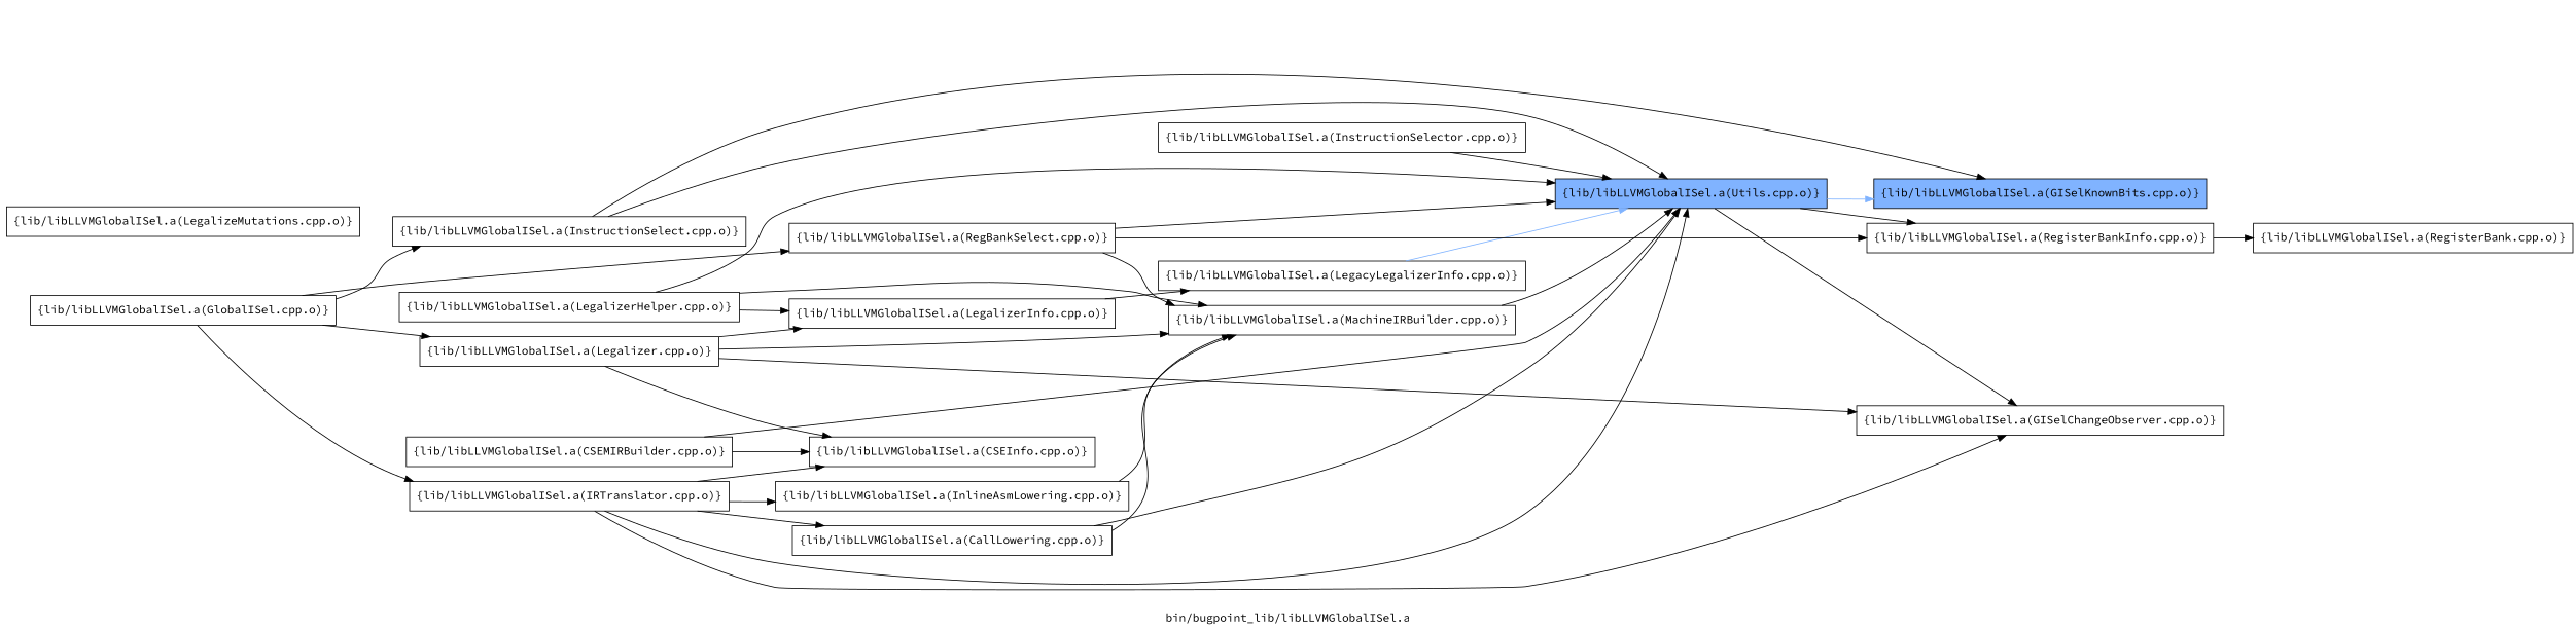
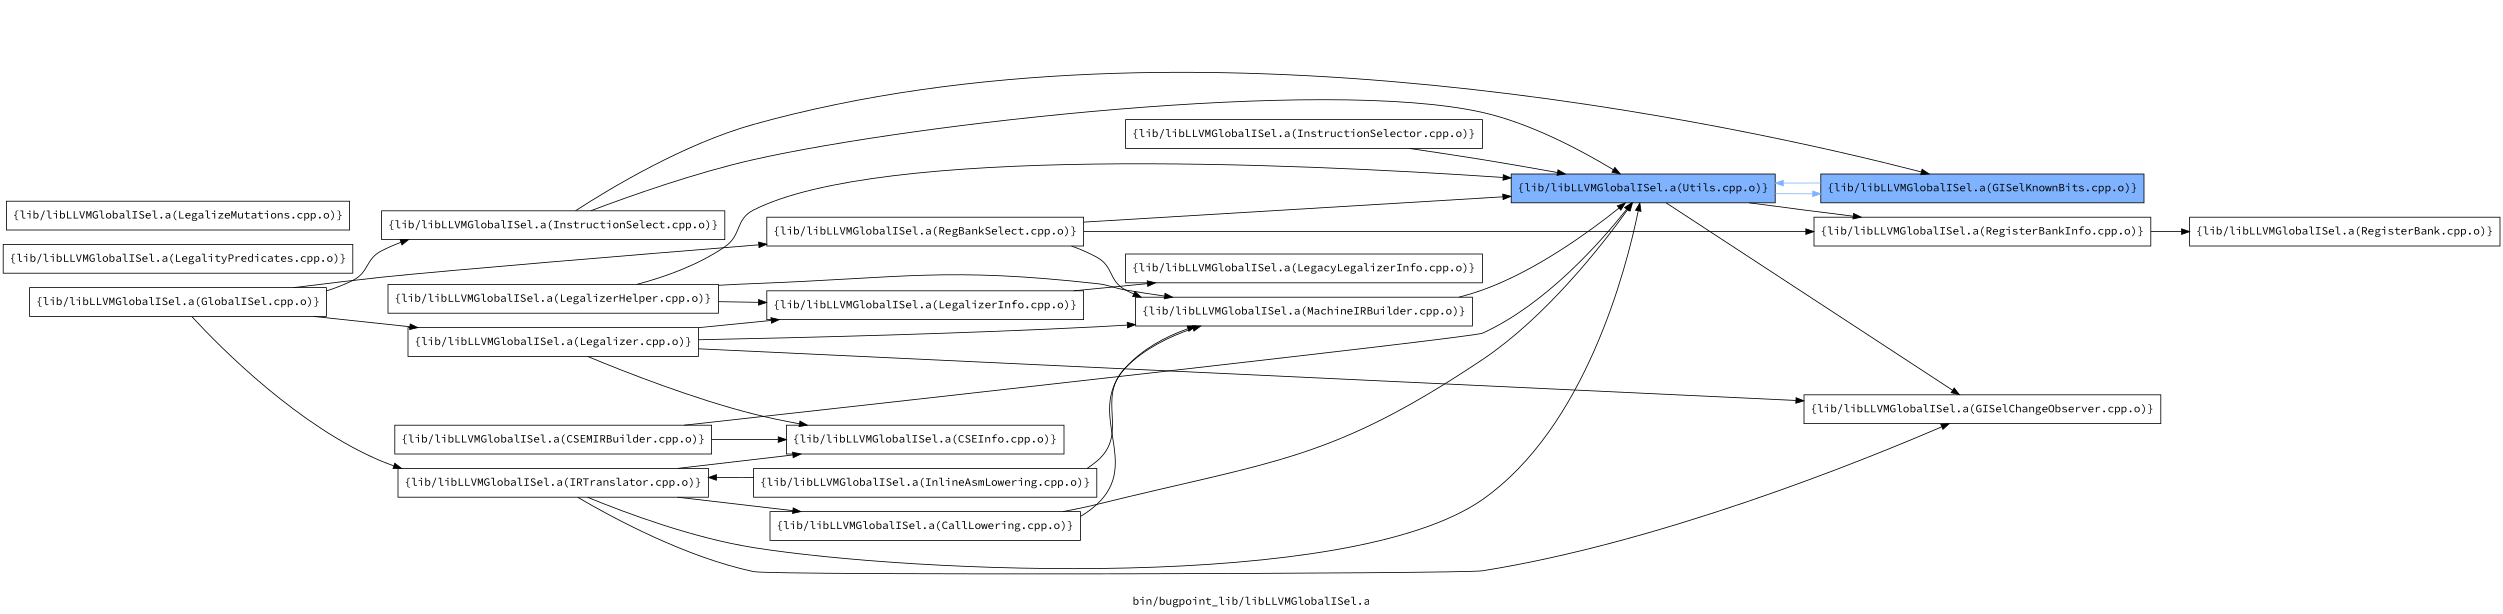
  digraph {
    fontname="Source Code Pro"
    label="bin/bugpoint_lib/libLLVMGlobalISel.a"
    rankdir=LR
    node [fontname="Source Code Pro" group=0 shape=box]
    edge [fontname="Source Code Pro"]
    n1 [fillcolor="0.600000 0.5 1" group=1 label="{lib/libLLVMGlobalISel.a(Utils.cpp.o)}" style=filled]
    n2 [label="{lib/libLLVMGlobalISel.a(RegisterBankInfo.cpp.o)}"]
    n3 [label="{lib/libLLVMGlobalISel.a(GISelChangeObserver.cpp.o)}"]
    n4 [fillcolor="0.600000 0.5 1" group=1 label="{lib/libLLVMGlobalISel.a(GISelKnownBits.cpp.o)}" style=filled]
    n5 [label="{lib/libLLVMGlobalISel.a(RegisterBank.cpp.o)}"]
    n6 [label="{lib/libLLVMGlobalISel.a(CallLowering.cpp.o)}"]
    n7 [label="{lib/libLLVMGlobalISel.a(MachineIRBuilder.cpp.o)}"]
+   n8 [label="{lib/libLLVMGlobalISel.a(LegalityPredicates.cpp.o)}"]
    n9 [label="{lib/libLLVMGlobalISel.a(LegalizeMutations.cpp.o)}"]
    n10 [label="{lib/libLLVMGlobalISel.a(LegalizerInfo.cpp.o)}"]
    n11 [label="{lib/libLLVMGlobalISel.a(LegacyLegalizerInfo.cpp.o)}"]
    n12 [label="{lib/libLLVMGlobalISel.a(InstructionSelector.cpp.o)}"]
    n13 [label="{lib/libLLVMGlobalISel.a(CSEInfo.cpp.o)}"]
    n14 [label="{lib/libLLVMGlobalISel.a(GlobalISel.cpp.o)}"]
    n15 [label="{lib/libLLVMGlobalISel.a(IRTranslator.cpp.o)}"]
    n16 [label="{lib/libLLVMGlobalISel.a(InstructionSelect.cpp.o)}"]
    n17 [label="{lib/libLLVMGlobalISel.a(Legalizer.cpp.o)}"]
    n18 [label="{lib/libLLVMGlobalISel.a(RegBankSelect.cpp.o)}"]
    n19 [label="{lib/libLLVMGlobalISel.a(InlineAsmLowering.cpp.o)}"]
    n20 [label="{lib/libLLVMGlobalISel.a(LegalizerHelper.cpp.o)}"]
    n21 [label="{lib/libLLVMGlobalISel.a(CSEMIRBuilder.cpp.o)}"]
    subgraph sub_1 {
      rank=same
      n1
    }
    subgraph sub_2 {
      rank=same
      n2
      n3
      n4
    }
    n1 -> n2
    n1 -> n3
    n1 -> n4 [color="0.600000 0.5 1"]
    n2 -> n5
-   n11 -> n1 [color="0.600000 0.5 1"]
+   n4 -> n1 [color="0.600000 0.5 1"]
    n6 -> n1
    n6 -> n7
    n7 -> n1
    n10 -> n11
    n12 -> n1
    n14 -> n15
    n14 -> n16
    n14 -> n17
    n14 -> n18
    n15 -> n1
    n15 -> n3
    n15 -> n6
    n15 -> n13
-   n15 -> n19
+   n19 -> n15
    n16 -> n1
    n16 -> n4
    n17 -> n3
    n17 -> n7
    n17 -> n10
    n17 -> n13
    n18 -> n1
    n18 -> n2
    n18 -> n7
    n19 -> n7
    n20 -> n1
    n20 -> n7
    n20 -> n10
    n21 -> n1
    n21 -> n13
  }
